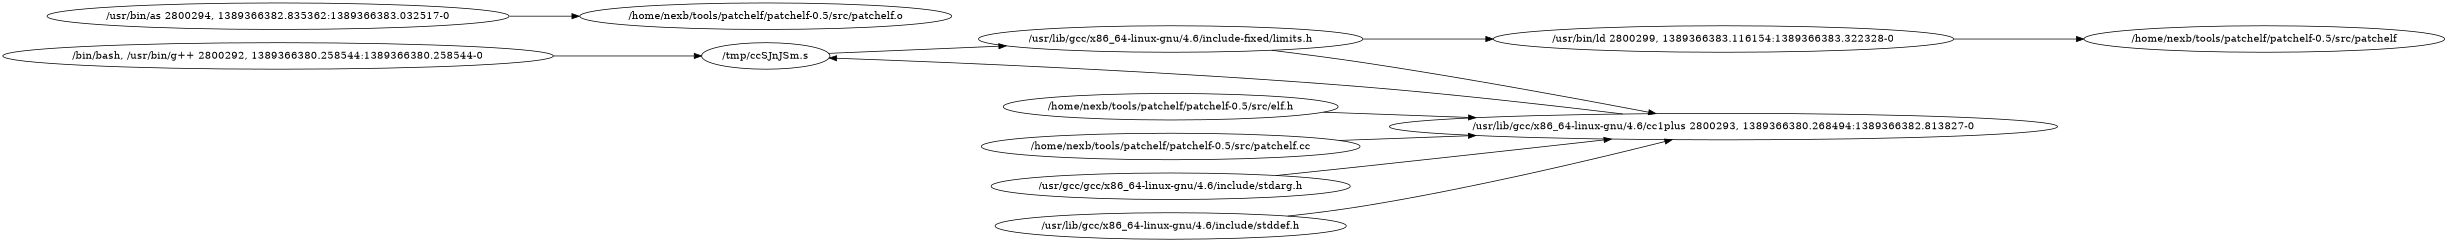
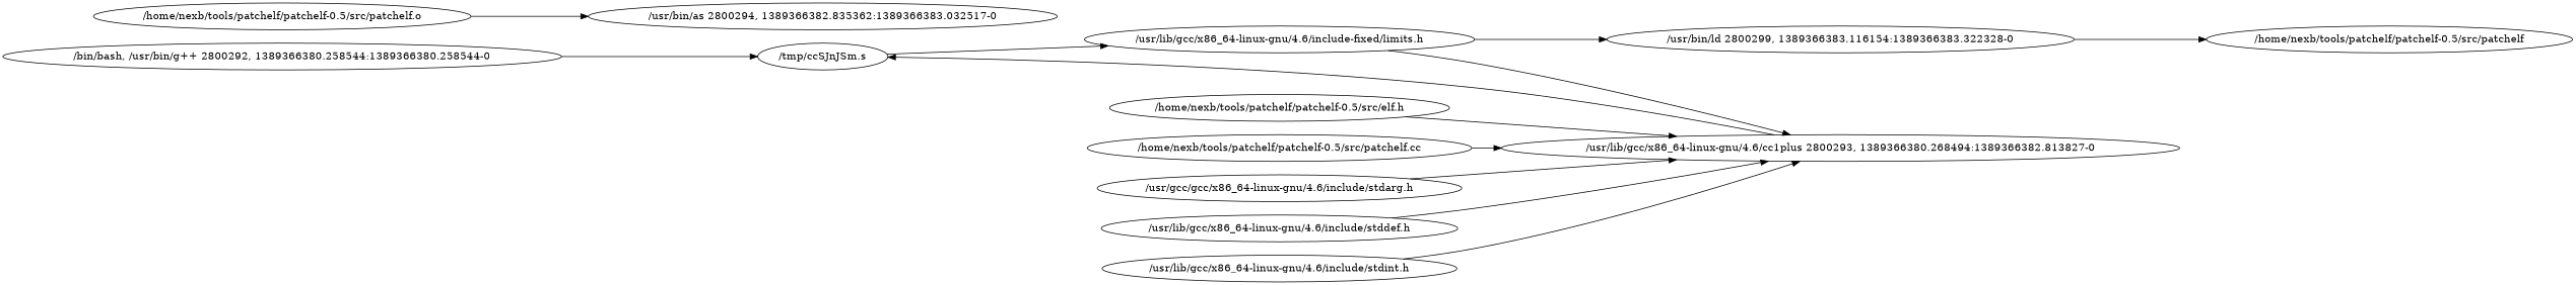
  digraph {
    rankdir=LR
    "/bin/bash, /usr/bin/g++ 2800292, 1389366380.258544:1389366380.258544-0"
    "/tmp/ccSJnJSm.s"
    "/usr/lib/gcc/x86_64-linux-gnu/4.6/include-fixed/limits.h"
    "/home/nexb/tools/patchelf/patchelf-0.5/src/elf.h"
    "/usr/lib/gcc/x86_64-linux-gnu/4.6/cc1plus 2800293, 1389366380.268494:1389366382.813827-0"
    "/home/nexb/tools/patchelf/patchelf-0.5/src/patchelf.cc"
    "/usr/bin/ld 2800299, 1389366383.116154:1389366383.322328-0"
    "/home/nexb/tools/patchelf/patchelf-0.5/src/patchelf"
    "/usr/bin/as 2800294, 1389366382.835362:1389366383.032517-0"
    "/home/nexb/tools/patchelf/patchelf-0.5/src/patchelf.o"
    n11 [label="/usr/gcc/gcc/x86_64-linux-gnu/4.6/include/stdarg.h"]
    "/usr/lib/gcc/x86_64-linux-gnu/4.6/include/stddef.h"
+   "/usr/lib/gcc/x86_64-linux-gnu/4.6/include/stdint.h"
    "/bin/bash, /usr/bin/g++ 2800292, 1389366380.258544:1389366380.258544-0" -> "/tmp/ccSJnJSm.s"
    "/tmp/ccSJnJSm.s" -> "/usr/lib/gcc/x86_64-linux-gnu/4.6/include-fixed/limits.h"
    "/usr/lib/gcc/x86_64-linux-gnu/4.6/include-fixed/limits.h" -> "/usr/lib/gcc/x86_64-linux-gnu/4.6/cc1plus 2800293, 1389366380.268494:1389366382.813827-0"
    "/usr/lib/gcc/x86_64-linux-gnu/4.6/include-fixed/limits.h" -> "/usr/bin/ld 2800299, 1389366383.116154:1389366383.322328-0"
    "/home/nexb/tools/patchelf/patchelf-0.5/src/elf.h" -> "/usr/lib/gcc/x86_64-linux-gnu/4.6/cc1plus 2800293, 1389366380.268494:1389366382.813827-0"
    "/usr/lib/gcc/x86_64-linux-gnu/4.6/cc1plus 2800293, 1389366380.268494:1389366382.813827-0" -> "/tmp/ccSJnJSm.s"
    "/home/nexb/tools/patchelf/patchelf-0.5/src/patchelf.cc" -> "/usr/lib/gcc/x86_64-linux-gnu/4.6/cc1plus 2800293, 1389366380.268494:1389366382.813827-0"
    "/usr/bin/ld 2800299, 1389366383.116154:1389366383.322328-0" -> "/home/nexb/tools/patchelf/patchelf-0.5/src/patchelf"
-   "/usr/bin/as 2800294, 1389366382.835362:1389366383.032517-0" -> "/home/nexb/tools/patchelf/patchelf-0.5/src/patchelf.o"
+   "/home/nexb/tools/patchelf/patchelf-0.5/src/patchelf.o" -> "/usr/bin/as 2800294, 1389366382.835362:1389366383.032517-0"
    n11 -> "/usr/lib/gcc/x86_64-linux-gnu/4.6/cc1plus 2800293, 1389366380.268494:1389366382.813827-0"
    "/usr/lib/gcc/x86_64-linux-gnu/4.6/include/stddef.h" -> "/usr/lib/gcc/x86_64-linux-gnu/4.6/cc1plus 2800293, 1389366380.268494:1389366382.813827-0"
+   "/usr/lib/gcc/x86_64-linux-gnu/4.6/include/stdint.h" -> "/usr/lib/gcc/x86_64-linux-gnu/4.6/cc1plus 2800293, 1389366380.268494:1389366382.813827-0"
  }
